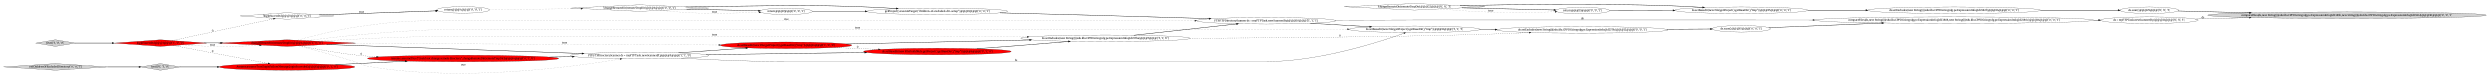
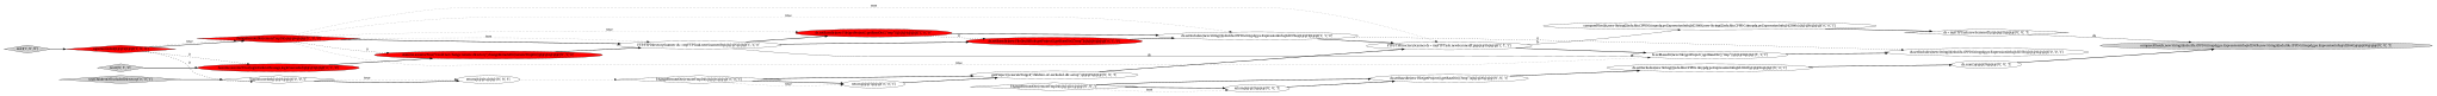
  digraph {
    fontname=Merriweather
    rankdir=LR
    node [fillcolor=white fontname=Merriweather shape=ellipse style=filled]
    edge [fontname=Merriweather style=bold]
    n1 [fillcolor=red label="ds.setBasedir(new File(buildRule.getProject().getBaseDir(),\"tmp\"))@@@6@@@['0', '1', '0']"]
    n2 [label="ds.setIncludes(new String((((edu.fdu.CPPDG.tinypdg.pe.ExpressionInfo@d237ba)@@@7@@@['1', '1', '0']"]
    n3 [label="ds.setExcludes(new String((((edu.fdu.CPPDG.tinypdg.pe.ExpressionInfo@d237fc)@@@12@@@['0', '0', '1']"]
    n4 [label="FTP.FTPDirectoryScanner ds = myFTPTask.newScanner(ftp)@@@10@@@['1', '1', '1']"]
    n5 [fillcolor=lightgray label="compareFiles(ds,new String((((edu.fdu.CPPDG.tinypdg.pe.ExpressionInfo@d2383b,new String((((edu.fdu.CPPDG.tinypdg.pe.ExpressionInfo@d23841)@@@30@@@['0', '0', '1']"]
    n6 [label="ds.setBasedir(new File(getProject().getBaseDir(),\"tmp\"))@@@25@@@['0', '0', '1']"]
    n7 [label="ds.setExcludes(new String((((edu.fdu.CPPDG.tinypdg.pe.ExpressionInfo@d2382f)@@@26@@@['0', '0', '1']"]
    n8 [label="ds.scan()@@@29@@@['0', '0', '1']"]
    n9 [label="!loginSuceeded@@@3@@@['0', '0', '1']" shape=diamond]
    n10 [label="return@@@4@@@['0', '0', '1']"]
    n11 [label="!changeRemoteDir(remoteTmpDir)@@@6@@@['0', '0', '1']" shape=diamond]
    n12 [label="return@@@7@@@['0', '0', '1']"]
    n13 [label="getProject().executeTarget(\"children-of-excluded-dir-setup\")@@@9@@@['0', '0', '1']"]
    n14 [fillcolor=red label="Assume.assumeTrue(loginFailureMessage,loginSuceeded)@@@3@@@['0', '1', '0']"]
    n15 [fillcolor=red label="Assume.assumeTrue(\"Could not change remote directory\",changeRemoteDir(remoteTmpDir))@@@4@@@['0', '1', '0']"]
    n16 [label="FTP.FTPDirectoryScanner ds = myFTPTask.newScanner(ftp)@@@5@@@['1', '1', '0']"]
    n17 [label="!changeRemoteDir(remoteTmpDir)@@@22@@@['0', '0', '1']" shape=diamond]
    n18 [label="return@@@23@@@['0', '0', '1']"]
    n19 [label="ds.setBasedir(new File(getProject().getBaseDir(),\"tmp\"))@@@11@@@['1', '1', '1']"]
    n20 [fillcolor=red label="ds.setBasedir(new File(getProject().getBaseDir(),\"tmp\"))@@@6@@@['1', '0', '0']"]
    n21 [fillcolor=lightgray label="test1['0', '1', '0']" shape=diamond]
-   n22 [label="ds.scan()@@@15@@@['0', '0', '1']"]
    n23 [label="compareFiles(ds,new String((((edu.fdu.CPPDG.tinypdg.pe.ExpressionInfo@d23808,new String((((edu.fdu.CPPDG.tinypdg.pe.ExpressionInfo@d2380c)@@@16@@@['0', '0', '1']"]
-   n24 [label="ds = myFTPTask.newScanner(ftp)@@@21@@@['0', '0', '1']"]
+   n24 [label="ds = myFTPTask.newScanner(ftp)@@@21@@@['0', '0', '1']" shape=diamond]
    n25 [fillcolor=red label="loginSuceeded@@@3@@@['1', '0', '0']" shape=diamond]
    n26 [fillcolor=red label="changeRemoteDir(remoteTmpDir)@@@4@@@['1', '0', '0']" shape=diamond]
    n27 [fillcolor=lightgray label="test1['1', '0', '0']" shape=diamond]
    n28 [fillcolor=lightgray label="testChildrenOfExcludedDirectory['0', '0', '1']" shape=diamond]
    n1 -> n2
    n2 -> n3 [label=0 style=dashed]
    n2 -> n4
-   n3 -> n22
    n4 -> n19
    n4 -> n23 [label=ds style=solid]
    n6 -> n7
    n7 -> n8
    n8 -> n5
    n9 -> n10
    n9 -> n10 [label=true style=dotted]
    n10 -> n11 [style=dotted]
    n11 -> n12
    n11 -> n12 [label=true style=dotted]
    n11 -> n13
    n12 -> n13
    n13 -> n4
    n14 -> n15
    n15 -> n16
    n16 -> n1
    n16 -> n19 [label=ds style=solid]
    n16 -> n20
    n17 -> n6
    n17 -> n18
    n17 -> n18 [label=true style=dotted]
    n18 -> n6
    n19 -> n3
    n20 -> n1 [label=0 style=dashed]
    n20 -> n2
    n21 -> n14
-   n22 -> n23
    n23 -> n24
    n24 -> n5 [label=ds style=solid]
    n25 -> n9 [label=0 style=dashed]
    n25 -> n14 [label=0 style=dashed]
    n25 -> n26
    n25 -> n26 [label=true style=dotted]
    n26 -> n2 [label=true style=dotted]
    n26 -> n4 [label=true style=dotted]
    n26 -> n15 [label=0 style=dashed]
    n26 -> n16
    n26 -> n16 [label=true style=dotted]
    n26 -> n19 [label=true style=dotted]
    n26 -> n20 [label=true style=dotted]
    n27 -> n25
-   n28 -> n21
+   n28 -> n9
  }
